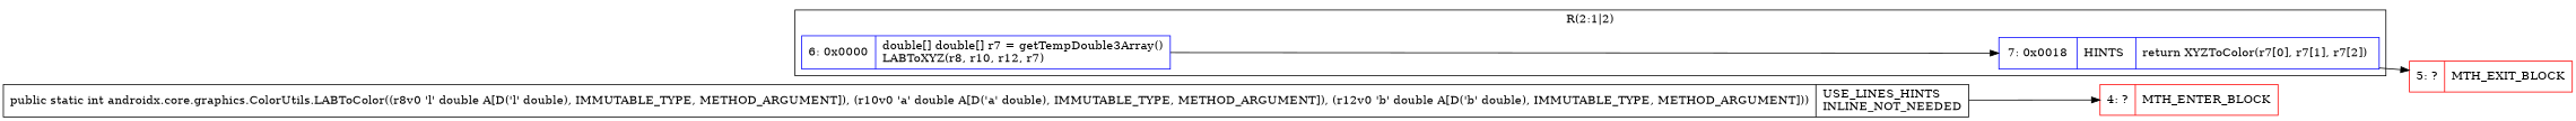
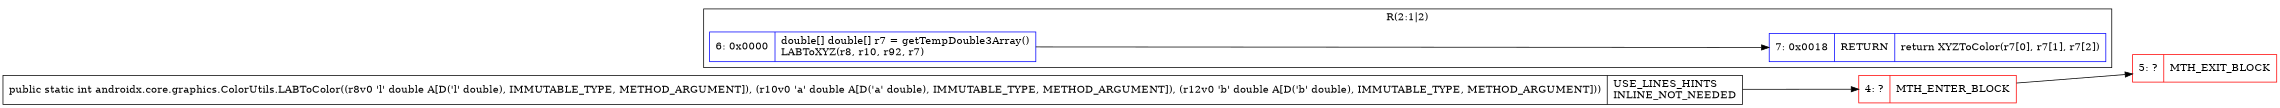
  digraph {
    rankdir=LR
    node [color=blue shape=record]
-   n1 [label="{6\:\ 0x0000|double[] double[] r7 = getTempDouble3Array()\lLABToXYZ(r8, r10, r12, r7)\l}"]
-   n2 [label="{7\:\ 0x0018|HINTS\l|return XYZToColor(r7[0], r7[1], r7[2])\l}"]
+   n1 [label="{6\:\ 0x0000|double[] double[] r7 = getTempDouble3Array()\lLABToXYZ(r8, r10, r92, r7)\l}"]
+   n2 [label="{7\:\ 0x0018|RETURN\l|return XYZToColor(r7[0], r7[1], r7[2])\l}"]
    n3 [color=red label="{5\:\ ?|MTH_EXIT_BLOCK\l}"]
    n4 [color=red label="{4\:\ ?|MTH_ENTER_BLOCK\l}"]
    n5 [label="{public static int androidx.core.graphics.ColorUtils.LABToColor((r8v0 'l' double A[D('l' double), IMMUTABLE_TYPE, METHOD_ARGUMENT]), (r10v0 'a' double A[D('a' double), IMMUTABLE_TYPE, METHOD_ARGUMENT]), (r12v0 'b' double A[D('b' double), IMMUTABLE_TYPE, METHOD_ARGUMENT]))  | USE_LINES_HINTS\lINLINE_NOT_NEEDED\l}" color=""]
    subgraph cluster_1 {
      label="R(2:1|2)"
      n1
      n2
    }
    n1 -> n2
-   n2 -> n3
+   n4 -> n3
    n5 -> n4
  }
